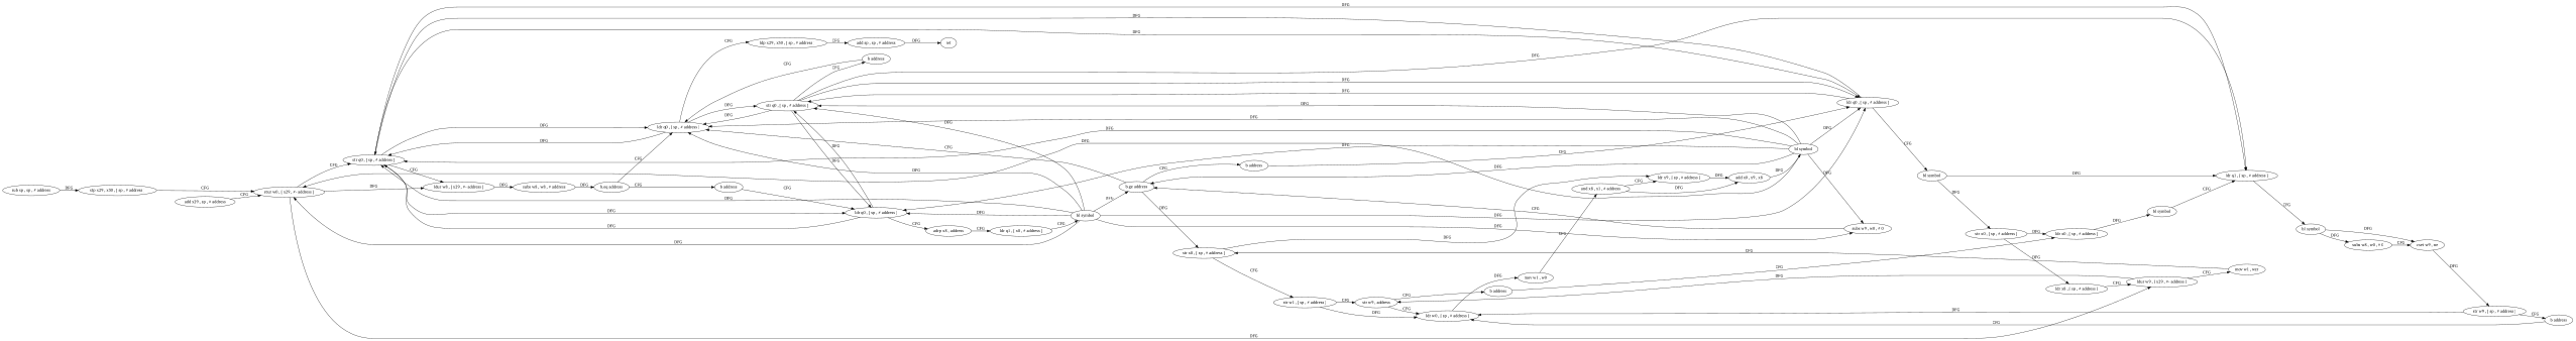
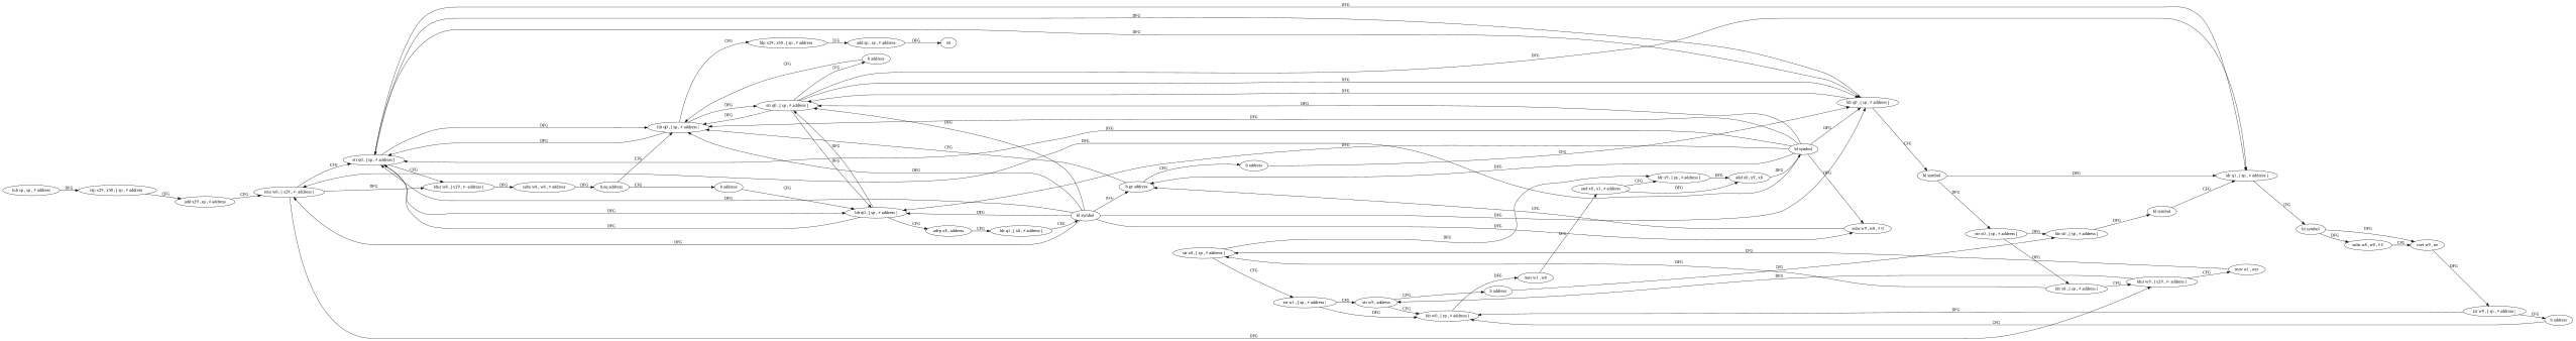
  digraph {
    fontname="PT Serif"
    rankdir=LR
    node [fontname="PT Serif"]
    edge [fontname="PT Serif"]
    n1 [label="sub sp , sp , # address"]
    n2 [label="stp x29 , x30 , [ sp , # address ]"]
    n3 [label="add x29 , sp , # address"]
    n4 [label="stur w0 , [ x29 , #- address ]"]
    n5 [label="str q0 , [ sp , # address ]"]
    n6 [label="ldur w8 , [ x29 , #- address ]"]
    n7 [label="ldur w9 , [ x29 , #- address ]"]
    n8 [label="ldr q0 , [ sp , # address ]"]
    n9 [label="ldr q0 , [ sp , # address ]"]
    n10 [label="ldr q0 , [ sp , # address ]"]
    n11 [label="ldr q1 , [ sp , # address ]"]
    n12 [label="subs w8 , w8 , # address"]
    n13 [label="mov w1 , wzr"]
    n14 [label="str w9 , address"]
    n15 [label="ldp x29 , x30 , [ sp , # address ]"]
    n16 [label="str q0 , [ sp , # address ]"]
    n17 [label="adrp x8 , address"]
    n18 [label="bl symbol"]
    n19 [label="bl symbol"]
    n20 [label="b.eq address"]
    n21 [label="b address"]
    n22 [label="add sp , sp , # address"]
    n23 [label="b address"]
    n24 [label=ret]
    n25 [label="ldr q1 , [ x8 , # address ]"]
    n26 [label="bl symbol"]
    n27 [label="subs w9 , w0 , # 0"]
    n28 [label="b.ge address"]
    n29 [label="b address"]
    n30 [label="str x0 , [ sp , # address ]"]
    n31 [label="ldr x8 , [ sp , # address ]"]
    n32 [label="ldr x0 , [ sp , # address ]"]
    n33 [label="str x8 , [ sp , # address ]"]
    n34 [label="bl symbol"]
    n35 [label="str w1 , [ sp , # address ]"]
    n36 [label="ldr x9 , [ sp , # address ]"]
    n37 [label="ldr w0 , [ sp , # address ]"]
    n38 [label="b address"]
    n39 [label="add x0 , x9 , x8"]
    n40 [label="mov w1 , w0"]
    n41 [label="and x8 , x1 , # address"]
    n42 [label="bl symbol"]
    n43 [label="subs w8 , w0 , # 0"]
    n44 [label="cset w9 , ne"]
    n45 [label="str w9 , [ sp , # address ]"]
    n46 [label="b address"]
    n1 -> n2 [label=DFG]
-   n2 -> n4 [label=CFG]
+   n2 -> n3 [label=CFG]
    n3 -> n4 [label=CFG]
    n4 -> n5 [label=CFG]
    n4 -> n6 [label=DFG]
    n4 -> n7 [label=DFG]
    n5 -> n6 [label=CFG]
    n5 -> n8 [label=DFG]
    n5 -> n9 [label=DFG]
    n5 -> n10 [label=DFG]
    n5 -> n11 [label=DFG]
    n6 -> n12 [label=DFG]
    n7 -> n13 [label=CFG]
    n7 -> n14 [label=DFG]
    n8 -> n5 [label=DFG]
    n8 -> n15 [label=CFG]
    n8 -> n16 [label=DFG]
    n9 -> n5 [label=DFG]
    n9 -> n16 [label=DFG]
    n9 -> n17 [label=CFG]
    n10 -> n5 [label=DFG]
    n10 -> n16 [label=DFG]
    n10 -> n18 [label=CFG]
    n11 -> n19 [label=CFG]
    n12 -> n20 [label=DFG]
    n13 -> n33 [label=CFG]
    n14 -> n37 [label=CFG]
    n14 -> n38 [label=CFG]
    n15 -> n22 [label=CFG]
    n16 -> n8 [label=DFG]
    n16 -> n9 [label=DFG]
    n16 -> n10 [label=DFG]
    n16 -> n11 [label=DFG]
    n16 -> n23 [label=CFG]
    n17 -> n25 [label=CFG]
    n18 -> n11 [label=DFG]
    n18 -> n30 [label=DFG]
    n19 -> n43 [label=DFG]
    n19 -> n44 [label=DFG]
    n20 -> n8 [label=CFG]
    n20 -> n21 [label=CFG]
    n21 -> n9 [label=CFG]
    n22 -> n24 [label=DFG]
    n23 -> n8 [label=CFG]
    n25 -> n26 [label=CFG]
    n26 -> n4 [label=DFG]
    n26 -> n5 [label=DFG]
    n26 -> n8 [label=DFG]
    n26 -> n9 [label=DFG]
    n26 -> n10 [label=DFG]
    n26 -> n16 [label=DFG]
    n26 -> n27 [label=DFG]
    n26 -> n28 [label=DFG]
    n27 -> n28 [label=CFG]
    n28 -> n8 [label=CFG]
    n28 -> n29 [label=CFG]
    n29 -> n10 [label=CFG]
    n30 -> n31 [label=DFG]
    n30 -> n32 [label=DFG]
    n31 -> n7 [label=CFG]
-   n28 -> n33 [label=DFG]
+   n31 -> n33 [label=DFG]
    n32 -> n34 [label=DFG]
    n33 -> n35 [label=CFG]
    n33 -> n36 [label=DFG]
    n34 -> n11 [label=CFG]
    n35 -> n14 [label=CFG]
    n35 -> n37 [label=DFG]
    n36 -> n39 [label=DFG]
    n37 -> n40 [label=DFG]
    n38 -> n32 [label=CFG]
    n39 -> n42 [label=DFG]
    n40 -> n41 [label=CFG]
    n41 -> n36 [label=CFG]
    n41 -> n39 [label=DFG]
    n42 -> n4 [label=DFG]
    n42 -> n5 [label=DFG]
    n42 -> n8 [label=DFG]
    n42 -> n9 [label=DFG]
    n42 -> n10 [label=DFG]
    n42 -> n16 [label=DFG]
    n42 -> n27 [label=DFG]
    n42 -> n28 [label=DFG]
    n43 -> n44 [label=CFG]
    n44 -> n45 [label=DFG]
    n45 -> n37 [label=DFG]
    n45 -> n46 [label=CFG]
    n46 -> n37 [label=CFG]
  }
